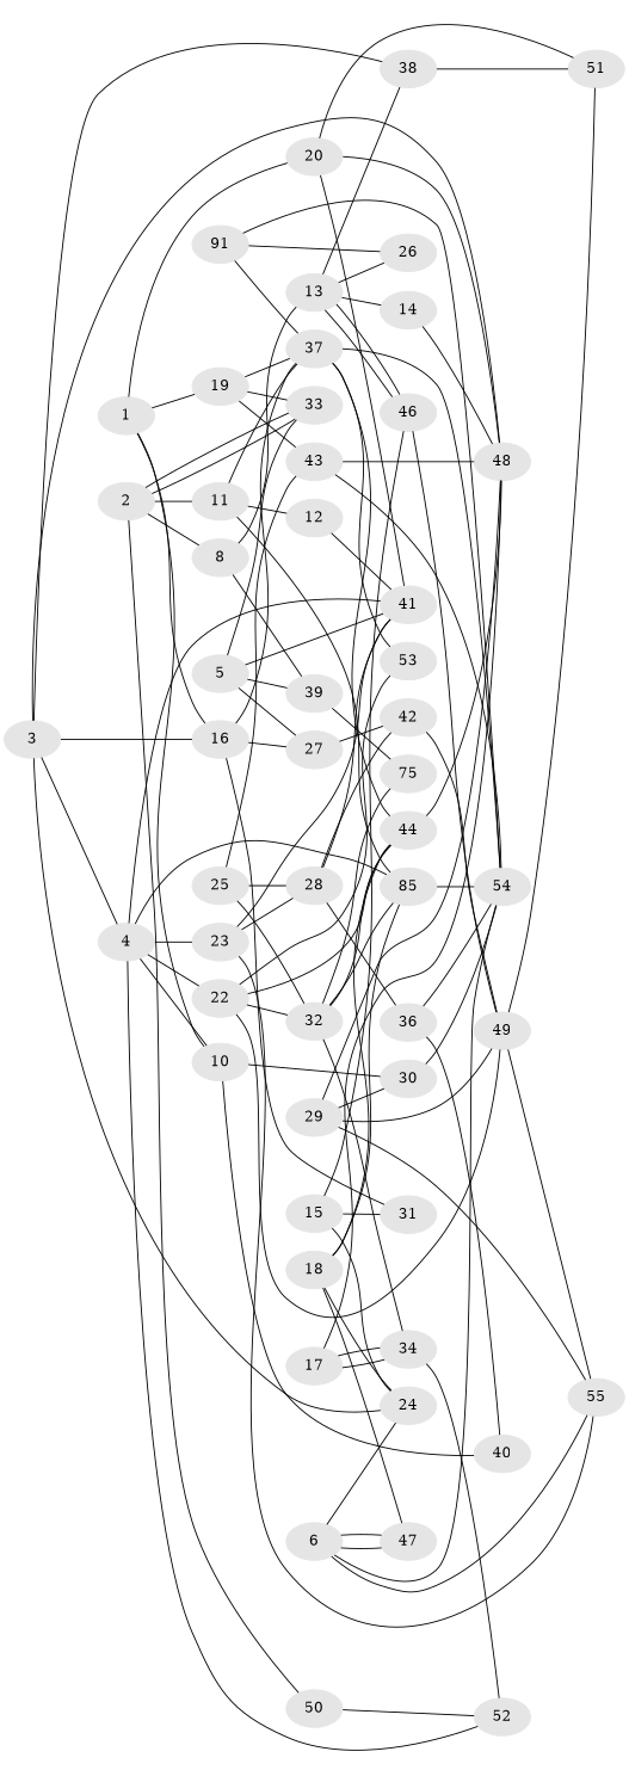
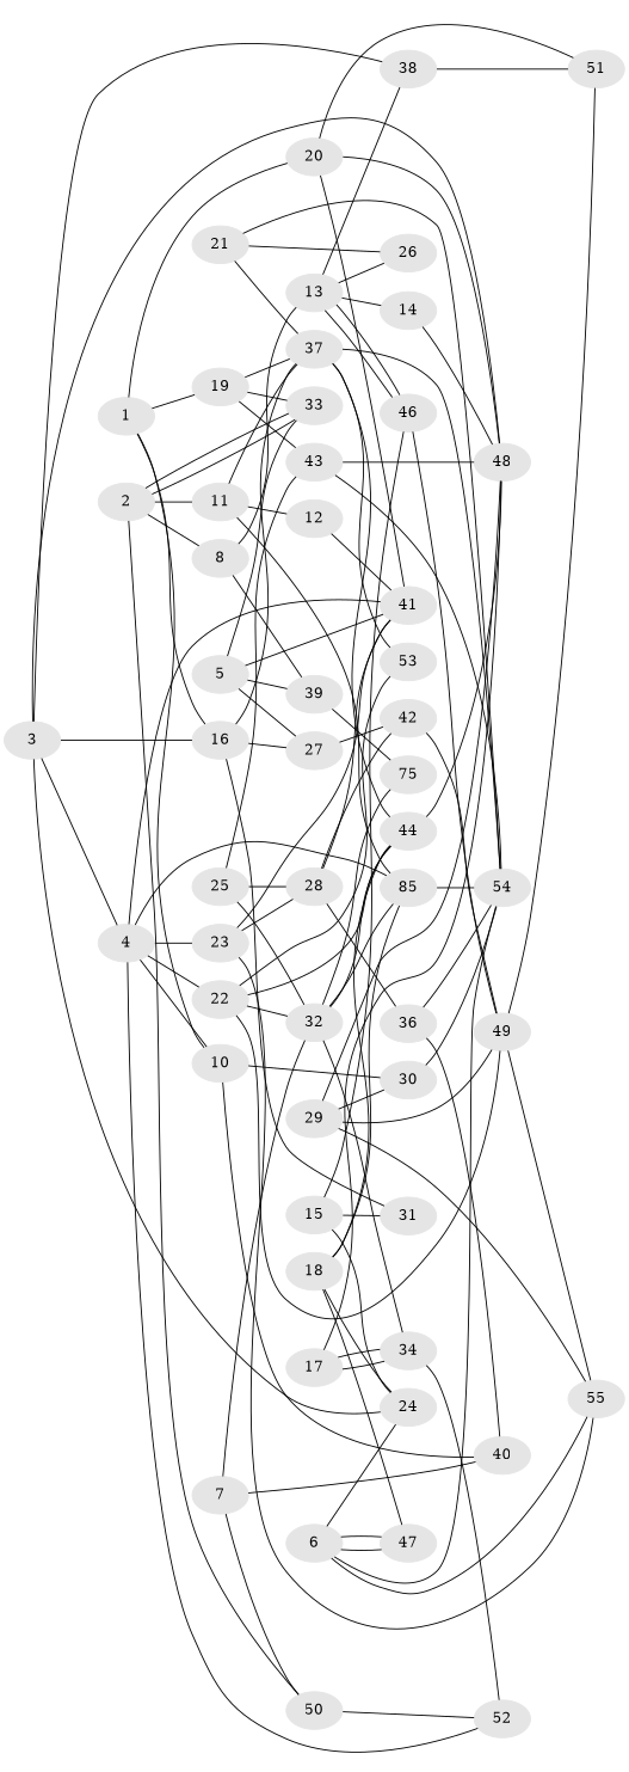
  graph {
    rankdir=LR
    node [color=gray90 style=filled]
    1
    10
    16
    19
    20
    40
    30
    27
    37
    31
    33
    43
    48
    41
    51
    2
    8
    11
    50
    39
    13
    n22 [label=85]
    12
    52
    3
    4
    24
    38
    22
    23
    32
    44
    49
    53
    55
    28
    54
    5
    42
    n40 [label=75]
    6
    47
+   7
    34
    14
    26
    46
    15
    17
    18
-   21 [label=91]
+   21
    36
    25
    29
    1 -- 10
    1 -- 16
    1 -- 19
    1 -- 20
    10 -- 40
    10 -- 30
    16 -- 27
    16 -- 37
    16 -- 31
    19 -- 37
    19 -- 33
    19 -- 43
    20 -- 48
    20 -- 41
    20 -- 51
    30 -- 54
    27 -- 42
    37 -- 44
    37 -- 53
    37 -- 54
    43 -- 48
    43 -- 54
    2 -- 33
    2 -- 33
    2 -- 8
    2 -- 11
    2 -- 50
    8 -- 39
    8 -- 13
    11 -- 37
    11 -- n22
    11 -- 12
    50 -- 52
    39 -- n40
    13 -- 38
    13 -- 14
    13 -- 26
    13 -- 46
    13 -- 46
    n22 -- 54
    12 -- 41
    3 -- 16
    3 -- 48
    3 -- 4
    3 -- 24
    3 -- 38
    4 -- 10
    4 -- 41
    4 -- n22
    4 -- 52
    4 -- 22
    4 -- 23
    38 -- 51
    22 -- 32
    22 -- 44
    22 -- 49
    22 -- 53
    23 -- 41
    23 -- 55
    23 -- 28
    32 -- n22
    32 -- 44
    32 -- n40
    32 -- 34
    44 -- 48
    49 -- 51
    49 -- 55
    28 -- 41
    28 -- 42
    28 -- 36
    5 -- 27
    5 -- 33
    5 -- 41
    5 -- 39
    42 -- 49
    6 -- 24
    6 -- 55
    6 -- 54
    6 -- 47
    6 -- 47
+   7 -- 40
+   7 -- 50
+   7 -- 32
    34 -- 52
    14 -- 48
    46 -- 49
    15 -- 31
    15 -- 24
    15 -- 46
    17 -- 48
    17 -- 34
    17 -- 34
    18 -- n22
    18 -- 24
    18 -- 44
    18 -- 47
    21 -- 37
    21 -- 54
    21 -- 26
    36 -- 40
    36 -- 54
    25 -- 43
    25 -- 32
    25 -- 28
    29 -- 30
    29 -- 48
    29 -- 49
    29 -- 55
  }
